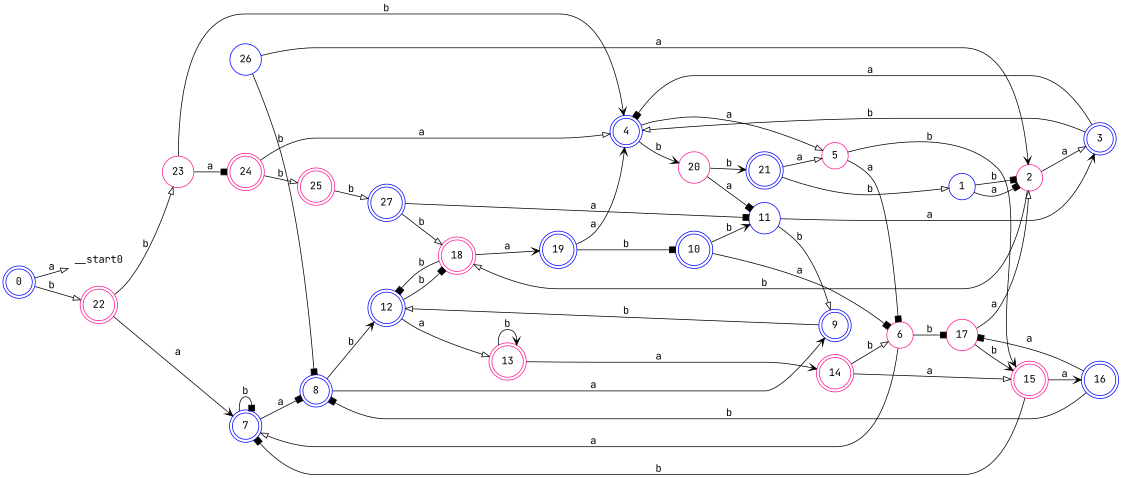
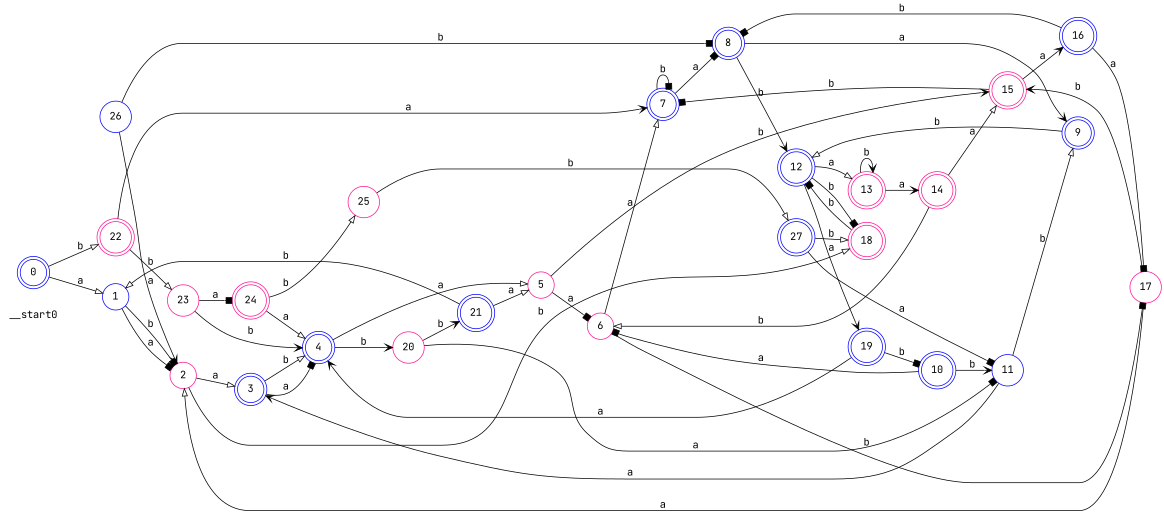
  digraph {
    fontname="JetBrains Mono"
    rankdir=LR
    node [color=blue fontname="JetBrains Mono" shape=doublecircle fillcolor=white style="rounded,filled"]
    edge [arrowhead=onormal fontname="JetBrains Mono"]
    __start0 [shape=none fillcolor="" style=""]
    n2 [label=0]
    n3 [label=1 shape=circle style=filled]
    n4 [color=deeppink label=22]
    n5 [color=deeppink label=2 shape=circle style=filled]
    n6 [label=7]
    n7 [color=deeppink label=23 shape=circle style=filled]
    n8 [label=3]
    n9 [color=deeppink label=18]
    n10 [label=4]
    n11 [label=12]
    n12 [label=19]
    n13 [color=deeppink label=5 shape=circle style=filled]
    n14 [color=deeppink label=20 shape=circle style=filled]
    n15 [color=deeppink label=6 shape=circle style=filled]
    n16 [color=deeppink label=15]
    n17 [label=11 shape=circle style=filled]
    n18 [label=21]
    n19 [color=deeppink label=17 shape=circle style=filled]
    n20 [label=16]
    n21 [label=8]
    n22 [label=9]
    n23 [color=deeppink label=13]
    n24 [label=10]
    n25 [color=deeppink label=14]
    n26 [color=deeppink label=24]
-   n27 [color=deeppink label=25 style=filled]
+   n27 [color=deeppink label=25 shape=circle style=filled]
    n28 [label=27]
    n29 [label=26 shape=circle style=filled]
-   n2 -> __start0 [label=a]
+   n2 -> n3 [label=a]
    n2 -> n4 [label=b]
    n3 -> n5 [arrowhead=box label=a]
    n3 -> n5 [arrowhead=box label=b]
    n4 -> n6 [arrowhead=vee label=a]
    n4 -> n7 [label=b]
    n5 -> n8 [label=a]
    n5 -> n9 [label=b]
    n6 -> n6 [arrowhead=box label=b]
    n6 -> n21 [arrowhead=box label=a]
    n7 -> n10 [arrowhead=vee label=b]
    n7 -> n26 [arrowhead=box label=a]
    n8 -> n10 [arrowhead=box label=a]
    n8 -> n10 [label=b]
    n9 -> n11 [arrowhead=box label=b]
-   n9 -> n12 [arrowhead=vee label=a]
+   n11 -> n12 [arrowhead=vee label=a]
    n10 -> n13 [label=a]
    n10 -> n14 [arrowhead=vee label=b]
    n11 -> n9 [arrowhead=box label=b]
    n11 -> n23 [label=a]
    n12 -> n10 [arrowhead=vee label=a]
    n12 -> n24 [arrowhead=box label=b]
    n13 -> n15 [arrowhead=box label=a]
    n13 -> n16 [arrowhead=vee label=b]
    n14 -> n17 [arrowhead=box label=a]
    n14 -> n18 [arrowhead=vee label=b]
    n15 -> n6 [label=a]
    n15 -> n19 [arrowhead=box label=b]
    n16 -> n6 [arrowhead=box label=b]
    n16 -> n20 [arrowhead=vee label=a]
    n17 -> n8 [arrowhead=vee label=a]
    n17 -> n22 [label=b]
    n18 -> n3 [label=b]
    n18 -> n13 [label=a]
    n19 -> n5 [label=a]
    n19 -> n16 [arrowhead=vee label=b]
    n20 -> n19 [arrowhead=box label=a]
    n20 -> n21 [arrowhead=box label=b]
    n21 -> n11 [arrowhead=vee label=b]
    n21 -> n22 [arrowhead=vee label=a]
    n22 -> n11 [label=b]
    n23 -> n23 [arrowhead=vee label=b]
    n23 -> n25 [arrowhead=vee label=a]
    n24 -> n15 [arrowhead=box label=a]
    n24 -> n17 [arrowhead=vee label=b]
    n25 -> n15 [label=b]
    n25 -> n16 [label=a]
    n26 -> n10 [label=a]
    n26 -> n27 [label=b]
    n27 -> n28 [label=b]
    n28 -> n9 [label=b]
    n28 -> n17 [arrowhead=box label=a]
    n29 -> n5 [arrowhead=vee label=a]
    n29 -> n21 [arrowhead=box label=b]
  }
